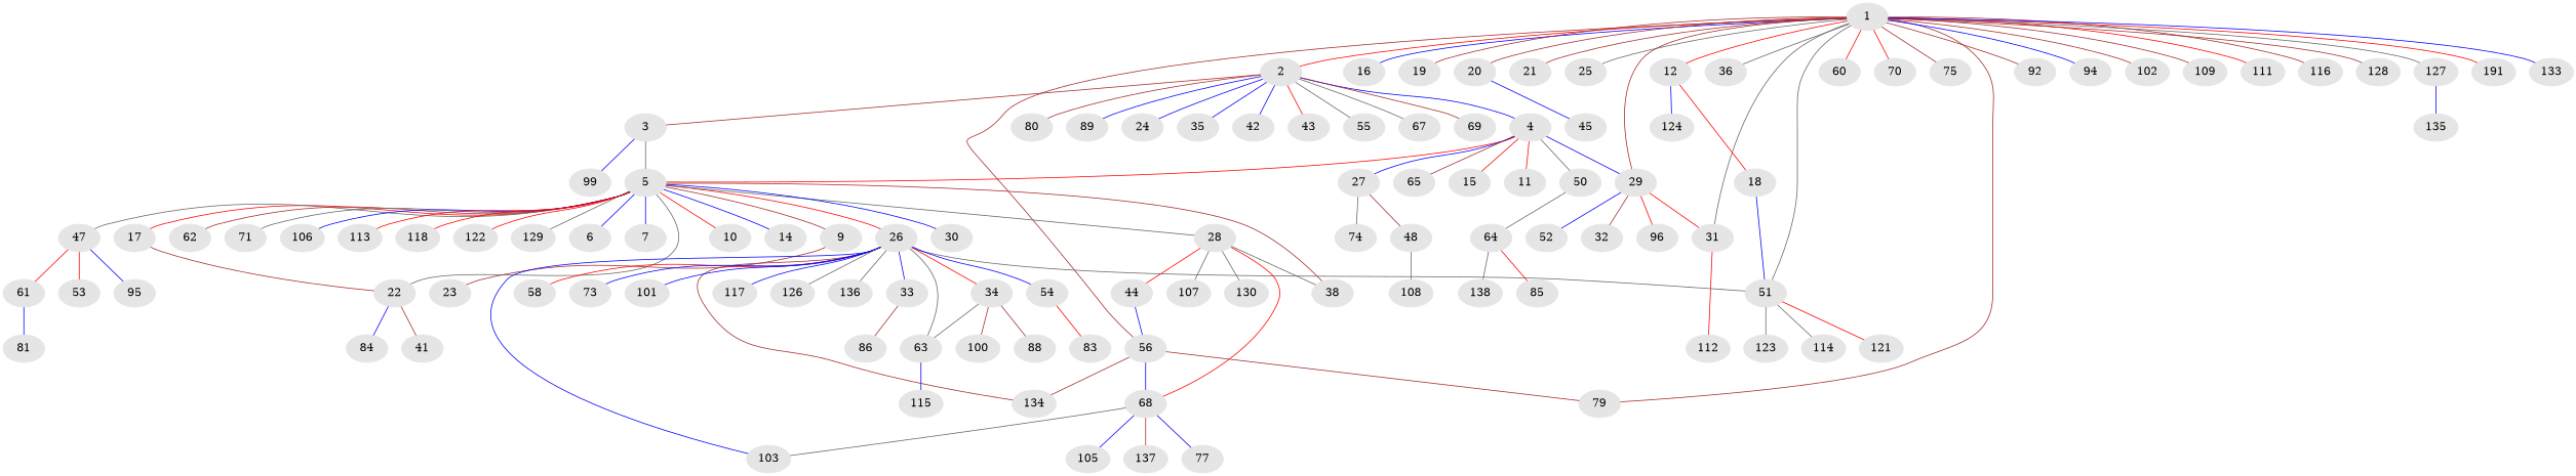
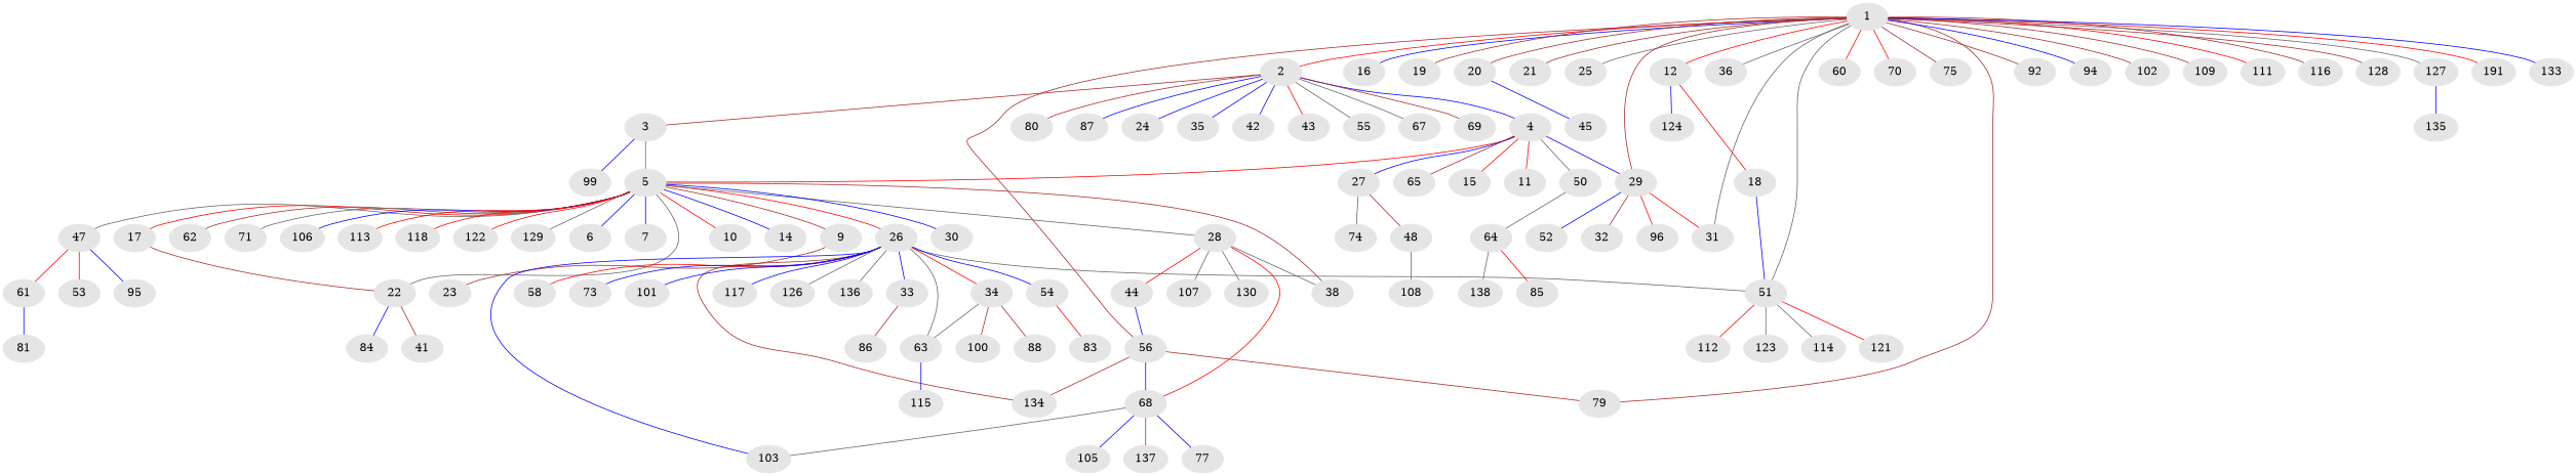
  graph {
    node [color=gray90 style=filled]
    edge [color=blue]
    1 [super="+8"]
    2 [super="+46"]
    12
    16
    19
    20
    21
    25
    29 [super="+40"]
    31
    36
    51 [super="+91"]
    56 [super="+120"]
    60
    70 [super="+89"]
    75
    79 [super="+128"]
    92
    94
    102
    109
    111
    116
    n24 [label=128]
    127
    n26 [label=191]
    133
    3 [super="+57"]
    4 [super="+82"]
    24
    35
    42
    43
    55
    67
    69 [super="+72"]
    80
-   87 [label=89]
+   87
    18
    124
    45
    52 [super="+66"]
    32
    96
    112
    114
    121
    123
    134
    68 [super="+110"]
    135
    5 [super="+13"]
    99
    11 [super="+97"]
    15
    27 [super="+37"]
    50
    65
    6
    7
    9
    10
    14 [super="+98"]
    17
    22 [super="+49"]
    26 [super="+39"]
    28 [super="+93"]
    30
    38 [super="+59"]
    47 [super="+76"]
    62
    71
    106
    113
    118
    122
    129
    48
    74
    64 [super="+104"]
    23
    41
    84
    33 [super="+78"]
    34 [super="+132"]
    54
    58
    73
    101
    103 [super="+119"]
    117
    126
    136
    63
    44
    107
    130
    53
    61
    95
    86
    88
    100
    83
    108
    77 [super="+90"]
    105
    137
    115
    81
    85
    138
    1 -- 2 [color=red]
    1 -- 12 [color=red]
    1 -- 16
    1 -- 19 [color=brown]
    1 -- 20 [color=brown]
    1 -- 21 [color=brown]
    1 -- 25 [color=gray40]
    1 -- 29 [color=brown]
    1 -- 31 [color=gray40]
    1 -- 36 [color=gray40]
    1 -- 51 [color=gray40]
    1 -- 56 [color=brown]
    1 -- 60 [color=red]
    1 -- 70 [color=red]
    1 -- 75 [color=brown]
    1 -- 79 [color=brown]
    1 -- 92 [color=brown]
    1 -- 94
    1 -- 102 [color=brown]
    1 -- 109 [color=brown]
    1 -- 111 [color=red]
    1 -- 116 [color=brown]
    1 -- n24 [color=brown]
    1 -- 127 [color=gray40]
    1 -- n26 [color=red]
    1 -- 133
    2 -- 3 [color=brown]
    2 -- 4
    2 -- 24
    2 -- 35
    2 -- 42
    2 -- 43 [color=red]
    2 -- 55 [color=gray40]
    2 -- 67 [color=gray40]
    2 -- 69 [color=brown]
    2 -- 80 [color=brown]
    2 -- 87
    12 -- 18 [color=red]
    12 -- 124
    20 -- 45
    29 -- 31 [color=red]
    29 -- 52
    29 -- 32 [color=brown]
    29 -- 96 [color=red]
-   31 -- 112 [color=red]
+   51 -- 112 [color=red]
    51 -- 114 [color=gray40]
    51 -- 121 [color=red]
    51 -- 123 [color=gray40]
    56 -- 79 [color=brown]
    56 -- 134 [color=brown]
    56 -- 68
    127 -- 135
    3 -- 5 [color=gray40]
    3 -- 99
    4 -- 29
    4 -- 5 [color=red]
    4 -- 11 [color=red]
    4 -- 15 [color=red]
    4 -- 27
    4 -- 50 [color=gray40]
    4 -- 65 [color=brown]
    18 -- 51
    68 -- 103 [color=gray40]
    68 -- 77
    68 -- 105
    68 -- 137 [color=brown]
    5 -- 6
    5 -- 7
    5 -- 9 [color=brown]
    5 -- 10 [color=red]
    5 -- 14
    5 -- 17 [color=red]
    5 -- 22 [color=gray40]
    5 -- 26 [color=red]
    5 -- 28 [color=gray40]
    5 -- 30
    5 -- 38 [color=brown]
    5 -- 47 [color=gray40]
    5 -- 62 [color=brown]
    5 -- 71 [color=gray40]
    5 -- 106
    5 -- 113 [color=red]
    5 -- 118 [color=red]
    5 -- 122 [color=red]
    5 -- 129 [color=gray40]
    27 -- 48 [color=brown]
    27 -- 74 [color=gray40]
    50 -- 64 [color=gray40]
    9 -- 23 [color=brown]
    17 -- 22 [color=brown]
    22 -- 41 [color=brown]
    22 -- 84
    26 -- 51 [color=gray40]
    26 -- 134 [color=brown]
    26 -- 33
    26 -- 34 [color=red]
    26 -- 54
    26 -- 58 [color=red]
    26 -- 73
    26 -- 101
    26 -- 103
    26 -- 117
    26 -- 126 [color=gray40]
    26 -- 136 [color=gray40]
    26 -- 63 [color=gray40]
    28 -- 68 [color=red]
    28 -- 38 [color=gray40]
    28 -- 44 [color=red]
    28 -- 107 [color=gray40]
    28 -- 130 [color=gray40]
    47 -- 53 [color=red]
    47 -- 61 [color=red]
    47 -- 95
    48 -- 108 [color=gray40]
    64 -- 85 [color=red]
    64 -- 138 [color=gray40]
    33 -- 86 [color=brown]
    34 -- 63 [color=gray40]
    34 -- 88 [color=brown]
    34 -- 100 [color=brown]
    54 -- 83 [color=red]
    63 -- 115
    44 -- 56
    61 -- 81
  }
